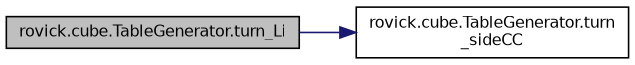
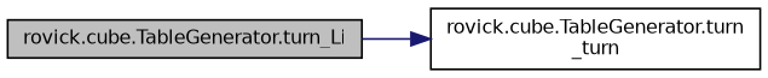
  digraph {
    rankdir=LR
    node [color=black fontname=Helvetica fontsize=10 shape=record style=filled]
    n1 [fillcolor=grey75 fontcolor=black height=0.2 label="rovick.cube.TableGenerator.turn_Li" width=0.4]
-   n2 [fillcolor=white height=0.2 label="rovick.cube.TableGenerator.turn\l_sideCC" width=0.4]
+   n2 [fillcolor=white height=0.2 label="rovick.cube.TableGenerator.turn\l_turn" width=0.4]
    n1 -> n2 [color=midnightblue fontname=Helvetica fontsize=10 labelfontname=Helvetica labelfontsize=10 style=solid]
  }
